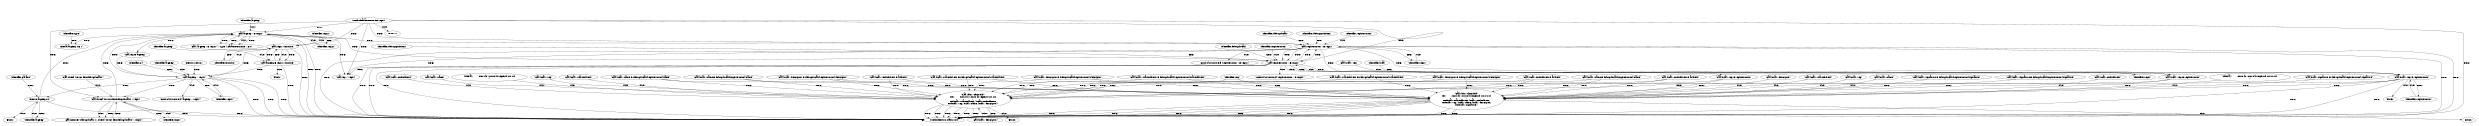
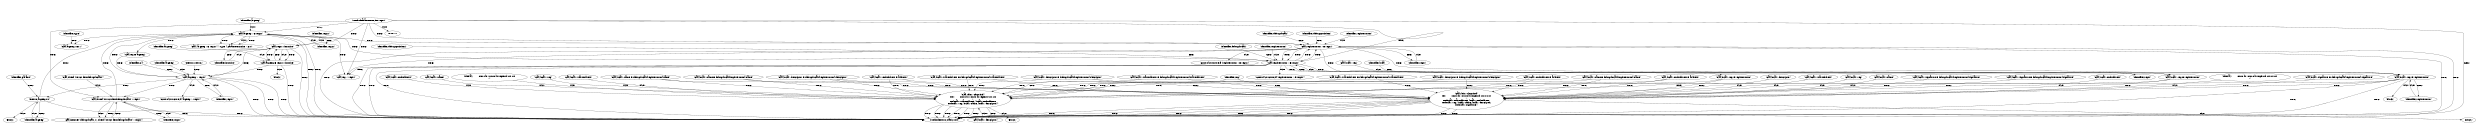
  digraph {
    n1 [label="(Call,local->reg = register_num)"]
    n2 [label="(Call,rbin->cb_printf (\n\t\t\t\t\"        0x%04x - 0x%04x reg=%d %s %s %s\n\",\n\t\t\t\tlocal->startAddress, local->endAddress,\n\t\t\t\tlocal->reg, local->name, local->descriptor,\n\t\t\t\tlocal->signature))"]
    n3 [label="(Call,rbin->cb_printf (\n\t\t\t\t\"        0x%04x - 0x%04x reg=%d %s %s\n\",\n\t\t\t\tlocal->startAddress, local->endAddress,\n\t\t\t\tlocal->reg, local->name, local->descriptor))"]
    n4 [label="(MethodReturn,static void)"]
    n5 [label="(Block,)"]
    n6 [label="(Identifier,register_num)"]
    n7 [label="(Block,)"]
    n8 [label="(Call,local->descriptor)"]
    n9 [label="(Block,)"]
    n10 [label="(Call,register_num >= regsz)"]
    n11 [label="(Call,register_num >= regsz)"]
    n12 [label="(Call,reg < regsz)"]
    n13 [label="(Identifier,regsz)"]
    n14 [label="(Call,local->reg = register_num)"]
    n15 [label="(ControlStructure,if (register_num >= regsz))"]
    n16 [label="(Call,local->reg = register_num)"]
    n17 [label="(ControlStructure,if (register_num >= regsz))"]
    n18 [label="(Identifier,regsz)"]
    n19 [label="(Call,argReg >= regsz)"]
    n20 [label="(Identifier,regsz)"]
    n21 [label="(Call,(argReg >= regsz) || !type || parameters_size <= 0)"]
-   n22 [label="(Literal,argReg += 1)"]
+   n22 [label="(Call,argReg += 1)"]
    n23 [label="(Call,reg = argReg)"]
    n24 [label="(Call,argReg > regsz)"]
    n25 [label="(Return,argReg++)"]
    n26 [label="(Call,sizeof (struct dex_debug_local_t) * regsz)"]
    n27 [label="(ControlStructure,if (argReg > regsz))"]
    n28 [label="(Identifier,regsz)"]
    n29 [label="(Block,)"]
    n30 [label="(Identifier,argReg)"]
    n31 [label="(Call,memset (debug_locals, 0, sizeof (struct dex_debug_local_t) * regsz))"]
    n32 [label="(Identifier,regsz)"]
    n33 [label="(Call,argReg = regsz - ins_size)"]
    n34 [label="(Call,regsz - ins_size)"]
    n35 [label="(Block,)"]
    n36 [label="(Identifier,ins_size)"]
    n37 [label="(MethodParameterIn,int regsz)"]
    1000111
    n39 [label="(Call,local->descriptor)"]
    n40 [label="(Identifier,reg)"]
    n41 [label="(Call,local->startAddress)"]
    n42 [label="(Identifier,p4)"]
    n43 [label="(Identifier,debug_positions)"]
    n44 [label="(Call,local->descriptor = debug_locals[register_num].descriptor)"]
    n45 [label="(Call,local->startAddress = debug_locals[register_num].startAddress)"]
    n46 [label="(Identifier,params)"]
    n47 [label="(Call,local->startAddress)"]
    n48 [label="(Call,local->startAddress = debug_locals[register_num].startAddress)"]
    n49 [label="(Identifier,local)"]
    n50 [label="(Call,local->endAddress = address)"]
    n51 [label="(Call,local->reg)"]
    n52 [label="(Call,local->name = debug_locals[register_num].name)"]
    n53 [label="(Call,local->endAddress = address)"]
    n54 [label="(Call,local->reg)"]
    n55 [label="(Call,local->endAddress)"]
    n56 [label="(Identifier,debug_locals)"]
    n57 [label="(Call,local->name)"]
    n58 [label="(Identifier,argReg)"]
    n59 [label="(Call,local->signature = debug_locals[register_num].signature)"]
    n60 [label="(Identifier,regsz)"]
    n61 [label="(Call,local->descriptor = debug_locals[register_num].descriptor)"]
    n62 [label="(Call,local->name)"]
    n63 [label="(Identifier,debug_locals)"]
    n64 [label="(Call,local->signature = debug_locals[register_num].signature)"]
    n65 [label="(Identifier,debug_positions)"]
    n66 [label="(Call,local->startAddress = debug_locals[register_num].startAddress)"]
    n67 [label="(Literal,\"        0x%04x - 0x%04x reg=%d %s %s\n\")"]
    n68 [label="(Call,sizeof (struct dex_debug_local_t))"]
    n69 [label="(Call,local->reg)"]
    n70 [label="(Call,local->endAddress)"]
    n71 [label="(Call,local->descriptor = debug_locals[register_num].descriptor)"]
    n72 [label="(Identifier,type)"]
    n73 [label="(Identifier,argReg)"]
    n74 [label="(Identifier,register_num)"]
    n75 [label="(Call,local->name = debug_locals[register_num].name)"]
    n76 [label="(Return,return;)"]
    n77 [label="(Call,local->name = debug_locals[register_num].name)"]
    n78 [label="(Literal,\"        0x%04x - 0x%04x reg=%d %s %s %s\n\")"]
    n79 [label="(Identifier,register_num)"]
    n80 [label="(Call,local->endAddress = address)"]
    n81 [label="(Identifier,argReg)"]
    n82 [label="(Call,local->signature = debug_locals[register_num].signature)"]
    n1 -> n2 [label="DDG: "]
    n1 -> n3 [label="DDG: "]
    n1 -> n4 [label="DDG: "]
    n1 -> n4 [label="DDG: "]
    n1 -> n5 [label="AST: "]
    n1 -> n6 [label="CFG: "]
    n2 -> n4 [label="DDG: "]
    n2 -> n4 [label="DDG: "]
    n2 -> n4 [label="DDG: "]
    n2 -> n4 [label="DDG: "]
    n2 -> n4 [label="DDG: "]
    n2 -> n4 [label="DDG: "]
    n2 -> n4 [label="DDG: "]
    n2 -> n7 [label="AST: "]
    n3 -> n4 [label="DDG: "]
    n3 -> n4 [label="DDG: "]
    n3 -> n4 [label="DDG: "]
    n3 -> n4 [label="DDG: "]
    n3 -> n4 [label="DDG: "]
    n3 -> n4 [label="DDG: "]
    n3 -> n8 [label="CFG: "]
    n3 -> n9 [label="AST: "]
    n6 -> n1 [label="AST: "]
    n8 -> n3 [label="AST: "]
    n10 -> n1 [label="DDG: "]
    n10 -> n4 [label="DDG: "]
    n10 -> n4 [label="DDG: "]
    n10 -> n4 [label="DDG: "]
    n10 -> n11 [label="DDG: "]
    n10 -> n11 [label="DDG: "]
    n10 -> n12 [label="DDG: "]
    n10 -> n13 [label="CFG: "]
    n10 -> n14 [label="DDG: "]
    n10 -> n15 [label="AST: "]
    n11 -> n4 [label="DDG: "]
    n11 -> n4 [label="DDG: "]
    n11 -> n4 [label="DDG: "]
    n11 -> n10 [label="DDG: "]
    n11 -> n10 [label="DDG: "]
    n11 -> n12 [label="DDG: "]
    n11 -> n14 [label="DDG: "]
    n11 -> n16 [label="DDG: "]
    n11 -> n17 [label="AST: "]
    n11 -> n18 [label="CFG: "]
    n13 -> n10 [label="AST: "]
    n14 -> n2 [label="DDG: "]
    n14 -> n3 [label="DDG: "]
    n16 -> n2 [label="DDG: "]
    n16 -> n3 [label="DDG: "]
    n18 -> n11 [label="AST: "]
    n19 -> n4 [label="DDG: "]
    n19 -> n4 [label="DDG: "]
    n19 -> n10 [label="DDG: "]
    n19 -> n11 [label="DDG: "]
    n19 -> n12 [label="DDG: "]
    n19 -> n20 [label="CFG: "]
    n19 -> n21 [label="AST: "]
    n19 -> n21 [label="DDG: "]
    n19 -> n21 [label="DDG: "]
    n19 -> n22 [label="DDG: "]
    n19 -> n23 [label="DDG: "]
    n20 -> n19 [label="AST: "]
-   n21 -> n19 [label="CFG: "]
    n23 -> n24 [label="DDG: "]
    n24 -> n4 [label="DDG: "]
    n24 -> n4 [label="DDG: "]
    n24 -> n4 [label="DDG: "]
    n24 -> n19 [label="DDG: "]
    n24 -> n25 [label="DDG: "]
    n24 -> n26 [label="DDG: "]
    n24 -> n27 [label="AST: "]
    n24 -> n28 [label="CFG: "]
    n25 -> n4 [label="DDG: "]
    n25 -> n19 [label="DDG: "]
    n25 -> n29 [label="AST: "]
    n25 -> n30 [label="CFG: "]
    n26 -> n4 [label="DDG: "]
    n26 -> n19 [label="DDG: "]
    n26 -> n31 [label="AST: "]
    n26 -> n31 [label="DDG: "]
    n26 -> n32 [label="CFG: "]
    n28 -> n24 [label="AST: "]
    n30 -> n25 [label="AST: "]
    n31 -> n26 [label="CFG: "]
    n32 -> n26 [label="AST: "]
    n33 -> n4 [label="DDG: "]
    n33 -> n24 [label="DDG: "]
    n33 -> n34 [label="CFG: "]
    n33 -> n35 [label="AST: "]
    n34 -> n4 [label="DDG: "]
    n34 -> n24 [label="DDG: "]
    n34 -> n33 [label="AST: "]
    n34 -> n33 [label="DDG: "]
    n34 -> n33 [label="DDG: "]
    n34 -> n36 [label="CFG: "]
    n36 -> n34 [label="AST: "]
-   n37 -> n4 [label="DDG: "]
+   n37 -> n4 [label="CFG: "]
    n37 -> n10 [label="DDG: "]
    n37 -> n11 [label="DDG: "]
    n37 -> n12 [label="DDG: "]
    n37 -> n19 [label="DDG: "]
    n37 -> n26 [label="DDG: "]
    n37 -> n34 [label="DDG: "]
    n37 -> 1000111 [label="AST: "]
    n39 -> n2 [label="AST: "]
    n40 -> n2 [label="CFG: "]
    n40 -> n3 [label="CFG: "]
    n41 -> n3 [label="AST: "]
    n42 -> n24 [label="CFG: "]
    n43 -> n11 [label="CFG: "]
    n44 -> n2 [label="DDG: "]
    n44 -> n3 [label="DDG: "]
    n45 -> n2 [label="DDG: "]
    n45 -> n3 [label="DDG: "]
    n46 -> n25 [label="CFG: "]
    n47 -> n2 [label="AST: "]
    n48 -> n2 [label="DDG: "]
    n48 -> n3 [label="DDG: "]
    n49 -> n1 [label="CFG: "]
    n50 -> n2 [label="DDG: "]
    n50 -> n3 [label="DDG: "]
    n51 -> n1 [label="AST: "]
    n52 -> n2 [label="DDG: "]
    n52 -> n3 [label="DDG: "]
    n53 -> n2 [label="DDG: "]
    n53 -> n3 [label="DDG: "]
    n54 -> n2 [label="AST: "]
    n55 -> n3 [label="AST: "]
    n56 -> n11 [label="CFG: "]
    n57 -> n2 [label="AST: "]
    n58 -> n24 [label="AST: "]
    n59 -> n2 [label="DDG: "]
    n60 -> n34 [label="AST: "]
    n61 -> n2 [label="DDG: "]
    n61 -> n3 [label="DDG: "]
    n62 -> n3 [label="AST: "]
    n63 -> n10 [label="CFG: "]
    n64 -> n2 [label="DDG: "]
    n65 -> n10 [label="CFG: "]
    n66 -> n2 [label="DDG: "]
    n66 -> n3 [label="DDG: "]
    n67 -> n3 [label="AST: "]
    n68 -> n26 [label="AST: "]
    n69 -> n3 [label="AST: "]
    n70 -> n2 [label="AST: "]
    n71 -> n2 [label="DDG: "]
    n71 -> n3 [label="DDG: "]
    n72 -> n22 [label="CFG: "]
    n73 -> n19 [label="AST: "]
    n74 -> n11 [label="AST: "]
    n75 -> n2 [label="DDG: "]
    n75 -> n3 [label="DDG: "]
    n76 -> n24 [label="CFG: "]
    n77 -> n2 [label="DDG: "]
    n77 -> n3 [label="DDG: "]
    n78 -> n2 [label="AST: "]
    n79 -> n10 [label="AST: "]
    n80 -> n2 [label="DDG: "]
    n80 -> n3 [label="DDG: "]
    n81 -> n33 [label="AST: "]
    n82 -> n2 [label="DDG: "]
  }
